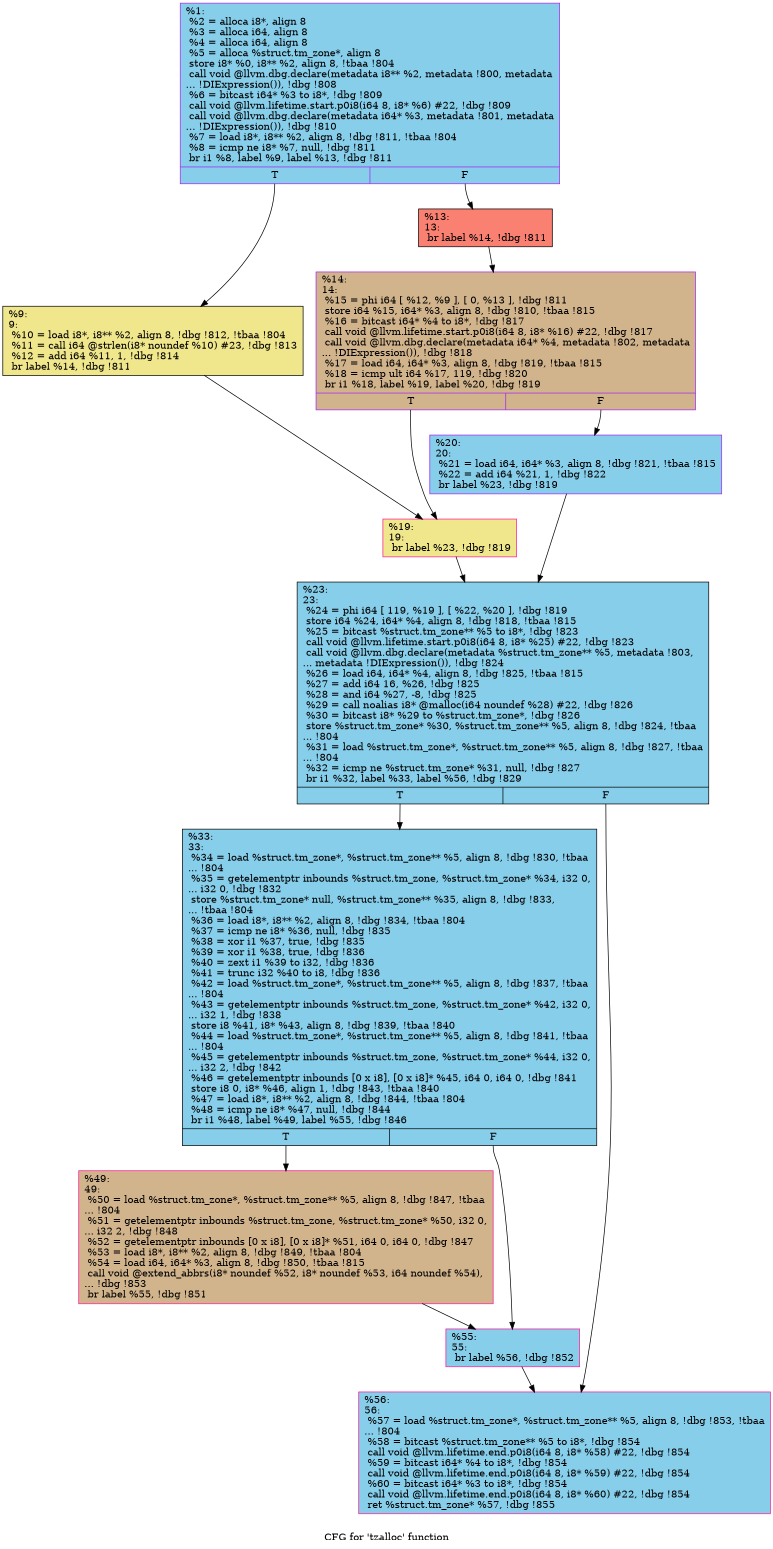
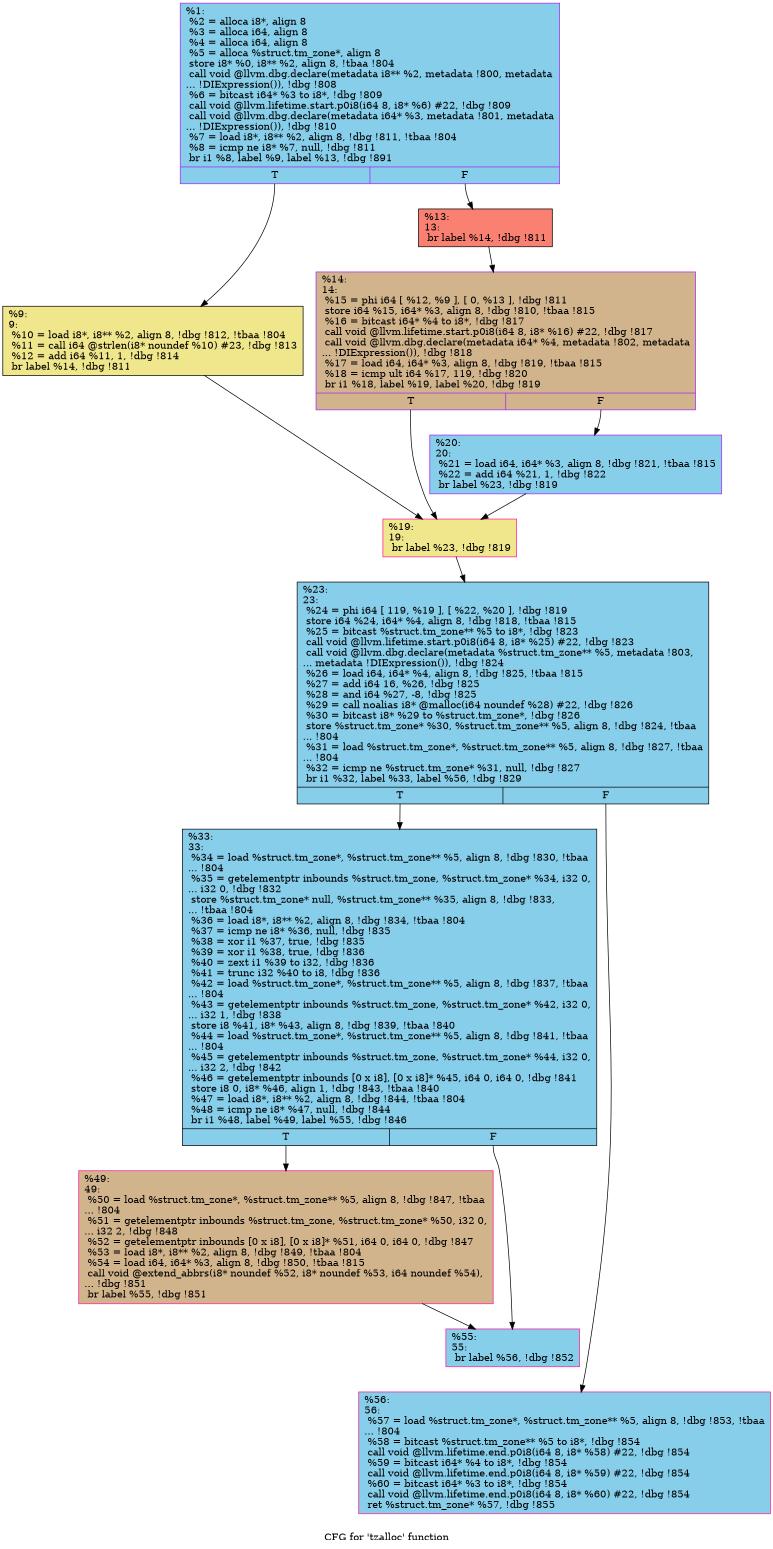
  digraph {
    label="CFG for 'tzalloc' function"
    node [color=black fillcolor=skyblue shape=record style=filled]
-   n1 [color=purple label="{%1:\l  %2 = alloca i8*, align 8\l  %3 = alloca i64, align 8\l  %4 = alloca i64, align 8\l  %5 = alloca %struct.tm_zone*, align 8\l  store i8* %0, i8** %2, align 8, !tbaa !804\l  call void @llvm.dbg.declare(metadata i8** %2, metadata !800, metadata\l... !DIExpression()), !dbg !808\l  %6 = bitcast i64* %3 to i8*, !dbg !809\l  call void @llvm.lifetime.start.p0i8(i64 8, i8* %6) #22, !dbg !809\l  call void @llvm.dbg.declare(metadata i64* %3, metadata !801, metadata\l... !DIExpression()), !dbg !810\l  %7 = load i8*, i8** %2, align 8, !dbg !811, !tbaa !804\l  %8 = icmp ne i8* %7, null, !dbg !811\l  br i1 %8, label %9, label %13, !dbg !811\l|{<s0>T|<s1>F}}"]
+   n1 [color=purple label="{%1:\l  %2 = alloca i8*, align 8\l  %3 = alloca i64, align 8\l  %4 = alloca i64, align 8\l  %5 = alloca %struct.tm_zone*, align 8\l  store i8* %0, i8** %2, align 8, !tbaa !804\l  call void @llvm.dbg.declare(metadata i8** %2, metadata !800, metadata\l... !DIExpression()), !dbg !808\l  %6 = bitcast i64* %3 to i8*, !dbg !809\l  call void @llvm.lifetime.start.p0i8(i64 8, i8* %6) #22, !dbg !809\l  call void @llvm.dbg.declare(metadata i64* %3, metadata !801, metadata\l... !DIExpression()), !dbg !810\l  %7 = load i8*, i8** %2, align 8, !dbg !811, !tbaa !804\l  %8 = icmp ne i8* %7, null, !dbg !811\l  br i1 %8, label %9, label %13, !dbg !891\l|{<s0>T|<s1>F}}"]
    n2 [fillcolor=khaki label="{%9:\l9:                                                \l  %10 = load i8*, i8** %2, align 8, !dbg !812, !tbaa !804\l  %11 = call i64 @strlen(i8* noundef %10) #23, !dbg !813\l  %12 = add i64 %11, 1, !dbg !814\l  br label %14, !dbg !811\l}"]
    n3 [fillcolor=salmon label="{%13:\l13:                                               \l  br label %14, !dbg !811\l}"]
    n4 [color=deeppink fillcolor=khaki label="{%19:\l19:                                               \l  br label %23, !dbg !819\l}"]
    n5 [color=purple fillcolor=tan label="{%14:\l14:                                               \l  %15 = phi i64 [ %12, %9 ], [ 0, %13 ], !dbg !811\l  store i64 %15, i64* %3, align 8, !dbg !810, !tbaa !815\l  %16 = bitcast i64* %4 to i8*, !dbg !817\l  call void @llvm.lifetime.start.p0i8(i64 8, i8* %16) #22, !dbg !817\l  call void @llvm.dbg.declare(metadata i64* %4, metadata !802, metadata\l... !DIExpression()), !dbg !818\l  %17 = load i64, i64* %3, align 8, !dbg !819, !tbaa !815\l  %18 = icmp ult i64 %17, 119, !dbg !820\l  br i1 %18, label %19, label %20, !dbg !819\l|{<s0>T|<s1>F}}"]
    n6 [color=purple label="{%20:\l20:                                               \l  %21 = load i64, i64* %3, align 8, !dbg !821, !tbaa !815\l  %22 = add i64 %21, 1, !dbg !822\l  br label %23, !dbg !819\l}"]
    n7 [label="{%23:\l23:                                               \l  %24 = phi i64 [ 119, %19 ], [ %22, %20 ], !dbg !819\l  store i64 %24, i64* %4, align 8, !dbg !818, !tbaa !815\l  %25 = bitcast %struct.tm_zone** %5 to i8*, !dbg !823\l  call void @llvm.lifetime.start.p0i8(i64 8, i8* %25) #22, !dbg !823\l  call void @llvm.dbg.declare(metadata %struct.tm_zone** %5, metadata !803,\l... metadata !DIExpression()), !dbg !824\l  %26 = load i64, i64* %4, align 8, !dbg !825, !tbaa !815\l  %27 = add i64 16, %26, !dbg !825\l  %28 = and i64 %27, -8, !dbg !825\l  %29 = call noalias i8* @malloc(i64 noundef %28) #22, !dbg !826\l  %30 = bitcast i8* %29 to %struct.tm_zone*, !dbg !826\l  store %struct.tm_zone* %30, %struct.tm_zone** %5, align 8, !dbg !824, !tbaa\l... !804\l  %31 = load %struct.tm_zone*, %struct.tm_zone** %5, align 8, !dbg !827, !tbaa\l... !804\l  %32 = icmp ne %struct.tm_zone* %31, null, !dbg !827\l  br i1 %32, label %33, label %56, !dbg !829\l|{<s0>T|<s1>F}}"]
    n8 [label="{%33:\l33:                                               \l  %34 = load %struct.tm_zone*, %struct.tm_zone** %5, align 8, !dbg !830, !tbaa\l... !804\l  %35 = getelementptr inbounds %struct.tm_zone, %struct.tm_zone* %34, i32 0,\l... i32 0, !dbg !832\l  store %struct.tm_zone* null, %struct.tm_zone** %35, align 8, !dbg !833,\l... !tbaa !804\l  %36 = load i8*, i8** %2, align 8, !dbg !834, !tbaa !804\l  %37 = icmp ne i8* %36, null, !dbg !835\l  %38 = xor i1 %37, true, !dbg !835\l  %39 = xor i1 %38, true, !dbg !836\l  %40 = zext i1 %39 to i32, !dbg !836\l  %41 = trunc i32 %40 to i8, !dbg !836\l  %42 = load %struct.tm_zone*, %struct.tm_zone** %5, align 8, !dbg !837, !tbaa\l... !804\l  %43 = getelementptr inbounds %struct.tm_zone, %struct.tm_zone* %42, i32 0,\l... i32 1, !dbg !838\l  store i8 %41, i8* %43, align 8, !dbg !839, !tbaa !840\l  %44 = load %struct.tm_zone*, %struct.tm_zone** %5, align 8, !dbg !841, !tbaa\l... !804\l  %45 = getelementptr inbounds %struct.tm_zone, %struct.tm_zone* %44, i32 0,\l... i32 2, !dbg !842\l  %46 = getelementptr inbounds [0 x i8], [0 x i8]* %45, i64 0, i64 0, !dbg !841\l  store i8 0, i8* %46, align 1, !dbg !843, !tbaa !840\l  %47 = load i8*, i8** %2, align 8, !dbg !844, !tbaa !804\l  %48 = icmp ne i8* %47, null, !dbg !844\l  br i1 %48, label %49, label %55, !dbg !846\l|{<s0>T|<s1>F}}"]
    n9 [color=deeppink label="{%56:\l56:                                               \l  %57 = load %struct.tm_zone*, %struct.tm_zone** %5, align 8, !dbg !853, !tbaa\l... !804\l  %58 = bitcast %struct.tm_zone** %5 to i8*, !dbg !854\l  call void @llvm.lifetime.end.p0i8(i64 8, i8* %58) #22, !dbg !854\l  %59 = bitcast i64* %4 to i8*, !dbg !854\l  call void @llvm.lifetime.end.p0i8(i64 8, i8* %59) #22, !dbg !854\l  %60 = bitcast i64* %3 to i8*, !dbg !854\l  call void @llvm.lifetime.end.p0i8(i64 8, i8* %60) #22, !dbg !854\l  ret %struct.tm_zone* %57, !dbg !855\l}"]
-   n10 [color=deeppink fillcolor=tan label="{%49:\l49:                                               \l  %50 = load %struct.tm_zone*, %struct.tm_zone** %5, align 8, !dbg !847, !tbaa\l... !804\l  %51 = getelementptr inbounds %struct.tm_zone, %struct.tm_zone* %50, i32 0,\l... i32 2, !dbg !848\l  %52 = getelementptr inbounds [0 x i8], [0 x i8]* %51, i64 0, i64 0, !dbg !847\l  %53 = load i8*, i8** %2, align 8, !dbg !849, !tbaa !804\l  %54 = load i64, i64* %3, align 8, !dbg !850, !tbaa !815\l  call void @extend_abbrs(i8* noundef %52, i8* noundef %53, i64 noundef %54),\l... !dbg !853\l  br label %55, !dbg !851\l}"]
+   n10 [color=deeppink fillcolor=tan label="{%49:\l49:                                               \l  %50 = load %struct.tm_zone*, %struct.tm_zone** %5, align 8, !dbg !847, !tbaa\l... !804\l  %51 = getelementptr inbounds %struct.tm_zone, %struct.tm_zone* %50, i32 0,\l... i32 2, !dbg !848\l  %52 = getelementptr inbounds [0 x i8], [0 x i8]* %51, i64 0, i64 0, !dbg !847\l  %53 = load i8*, i8** %2, align 8, !dbg !849, !tbaa !804\l  %54 = load i64, i64* %3, align 8, !dbg !850, !tbaa !815\l  call void @extend_abbrs(i8* noundef %52, i8* noundef %53, i64 noundef %54),\l... !dbg !851\l  br label %55, !dbg !851\l}"]
    n11 [color=deeppink label="{%55:\l55:                                               \l  br label %56, !dbg !852\l}"]
    n1 -> n2 [tailport=s0]
    n1 -> n3 [tailport=s1]
    n2 -> n4
    n3 -> n5
    n4 -> n7
    n5 -> n4 [tailport=s0]
    n5 -> n6 [tailport=s1]
-   n6 -> n7
+   n6 -> n4
    n7 -> n8 [tailport=s0]
    n7 -> n9 [tailport=s1]
    n8 -> n10 [tailport=s0]
    n8 -> n11 [tailport=s1]
    n10 -> n11
-   n11 -> n9
  }
